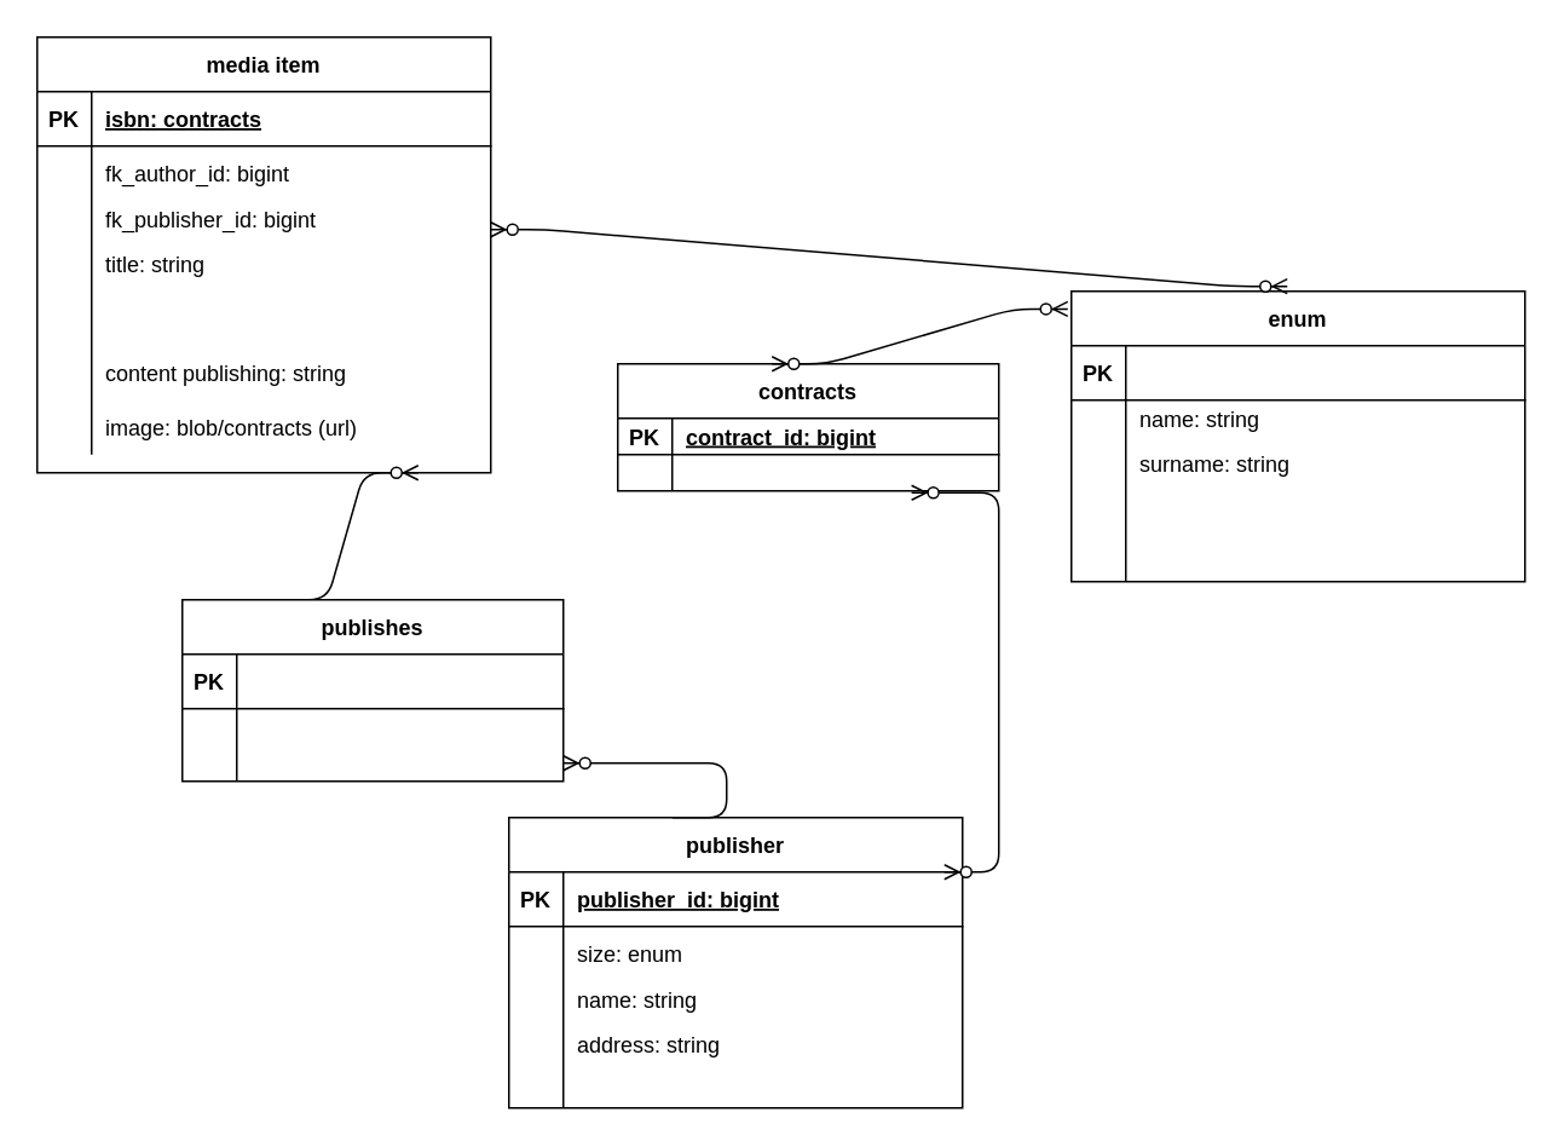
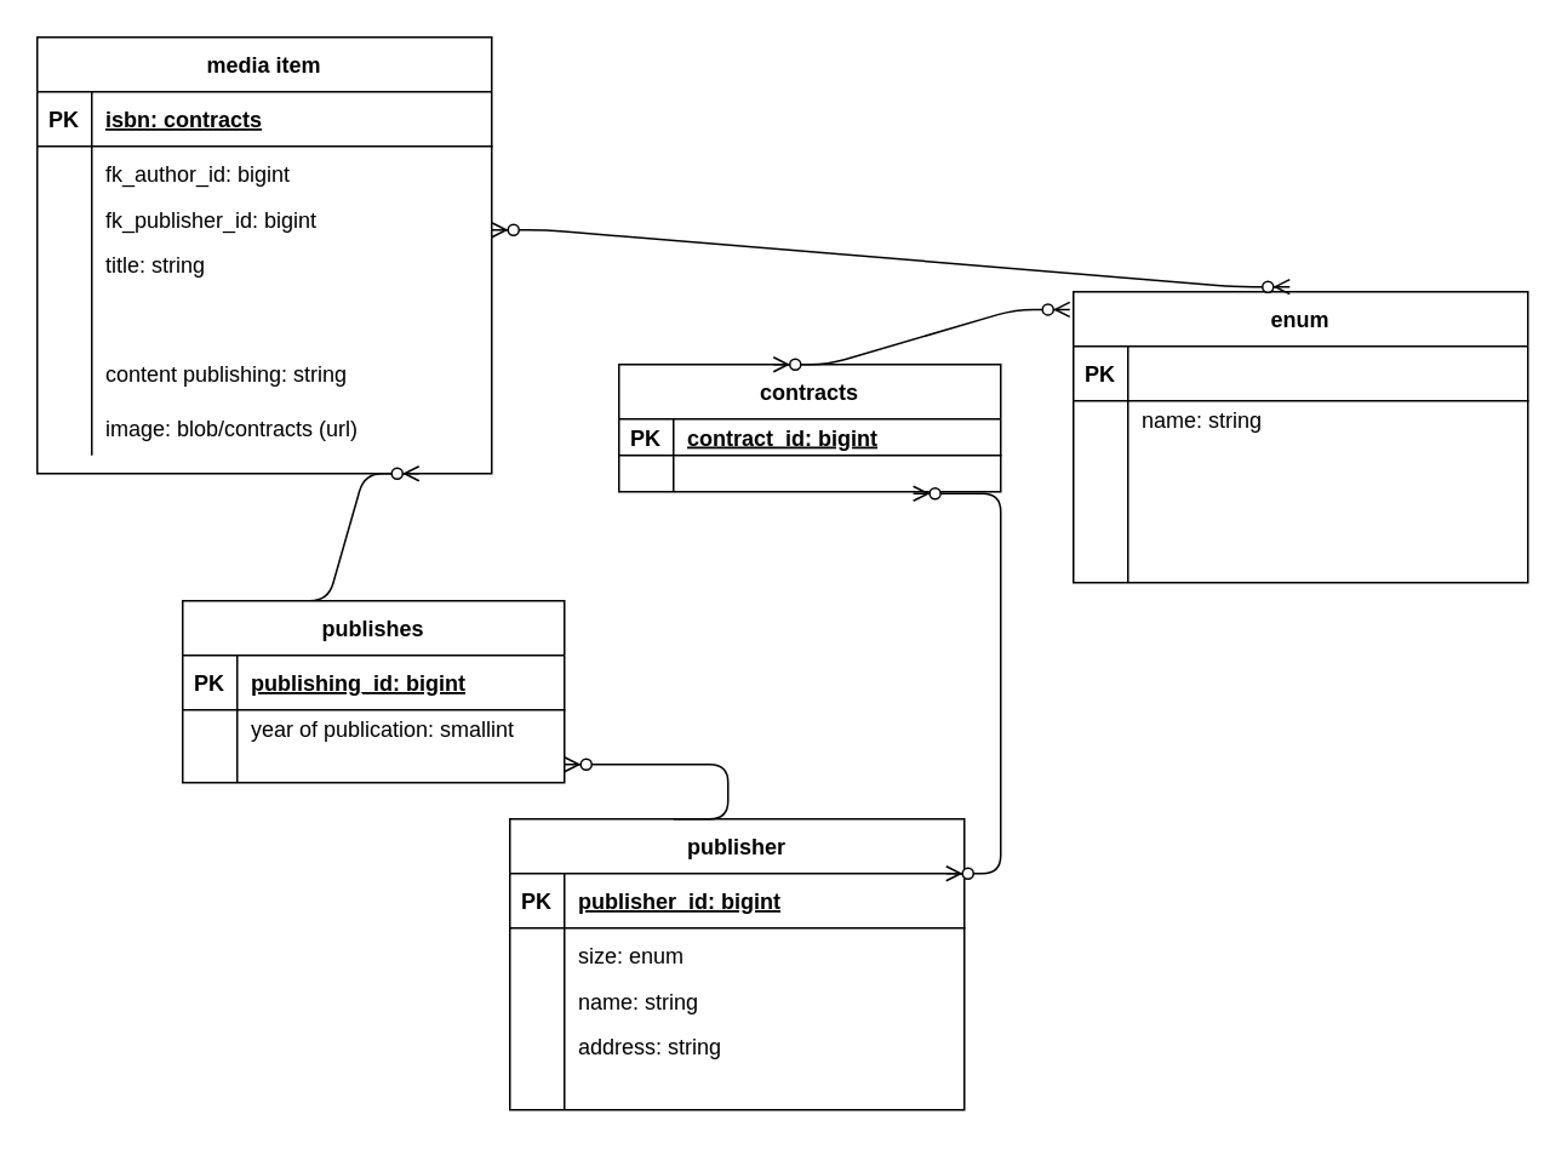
  <mxCell id="0" />
  <mxCell id="1" parent="0" />
  <mxCell id="2" value="media item" style="shape=table;startSize=30;container=1;collapsible=1;childLayout=tableLayout;fixedRows=1;rowLines=0;fontStyle=1;align=center;resizeLast=1;" parent="1" vertex="1"><mxGeometry x="20" y="20" width="250" height="240" as="geometry" /></mxCell>
  <mxCell id="3" value="" style="shape=partialRectangle;collapsible=0;dropTarget=0;pointerEvents=0;fillColor=none;points=[[0,0.5],[1,0.5]];portConstraint=eastwest;top=0;left=0;right=0;bottom=1;" parent="2" vertex="1"><mxGeometry y="30" width="250" height="30" as="geometry" /></mxCell>
  <mxCell id="4" value="PK" style="shape=partialRectangle;overflow=hidden;connectable=0;fillColor=none;top=0;left=0;bottom=0;right=0;fontStyle=1;" parent="3" vertex="1"><mxGeometry width="30" height="30" as="geometry" /></mxCell>
  <mxCell id="5" value="isbn: contracts" style="shape=partialRectangle;overflow=hidden;connectable=0;fillColor=none;top=0;left=0;bottom=0;right=0;align=left;spacingLeft=6;fontStyle=5;" parent="3" vertex="1"><mxGeometry x="30" width="220" height="30" as="geometry" /></mxCell>
  <mxCell id="6" value="" style="shape=partialRectangle;collapsible=0;dropTarget=0;pointerEvents=0;fillColor=none;points=[[0,0.5],[1,0.5]];portConstraint=eastwest;top=0;left=0;right=0;bottom=0;" parent="2" vertex="1"><mxGeometry y="60" width="250" height="30" as="geometry" /></mxCell>
  <mxCell id="7" value="" style="shape=partialRectangle;overflow=hidden;connectable=0;fillColor=none;top=0;left=0;bottom=0;right=0;" parent="6" vertex="1"><mxGeometry width="30" height="30" as="geometry" /></mxCell>
  <mxCell id="8" value="fk_author_id: bigint" style="shape=partialRectangle;overflow=hidden;connectable=0;fillColor=none;top=0;left=0;bottom=0;right=0;align=left;spacingLeft=6;" parent="6" vertex="1"><mxGeometry x="30" width="220" height="30" as="geometry" /></mxCell>
  <mxCell id="9" value="" style="shape=partialRectangle;collapsible=0;dropTarget=0;pointerEvents=0;fillColor=none;points=[[0,0.5],[1,0.5]];portConstraint=eastwest;top=0;left=0;right=0;bottom=0;" parent="2" vertex="1"><mxGeometry y="90" width="250" height="20" as="geometry" /></mxCell>
  <mxCell id="10" value="" style="shape=partialRectangle;overflow=hidden;connectable=0;fillColor=none;top=0;left=0;bottom=0;right=0;" parent="9" vertex="1"><mxGeometry width="30" height="20" as="geometry" /></mxCell>
  <mxCell id="11" value="fk_publisher_id: bigint" style="shape=partialRectangle;overflow=hidden;connectable=0;fillColor=none;top=0;left=0;bottom=0;right=0;align=left;spacingLeft=6;" parent="9" vertex="1"><mxGeometry x="30" width="220" height="20" as="geometry" /></mxCell>
  <mxCell id="12" value="" style="shape=partialRectangle;collapsible=0;dropTarget=0;pointerEvents=0;fillColor=none;points=[[0,0.5],[1,0.5]];portConstraint=eastwest;top=0;left=0;right=0;bottom=0;" parent="2" vertex="1"><mxGeometry y="110" width="250" height="30" as="geometry" /></mxCell>
  <mxCell id="13" value="" style="shape=partialRectangle;overflow=hidden;connectable=0;fillColor=none;top=0;left=0;bottom=0;right=0;" parent="12" vertex="1"><mxGeometry width="30" height="30" as="geometry" /></mxCell>
  <mxCell id="14" value="title: string" style="shape=partialRectangle;overflow=hidden;connectable=0;fillColor=none;top=0;left=0;bottom=0;right=0;align=left;spacingLeft=6;" parent="12" vertex="1"><mxGeometry x="30" width="220" height="30" as="geometry" /></mxCell>
  <mxCell id="15" value="" style="shape=partialRectangle;collapsible=0;dropTarget=0;pointerEvents=0;fillColor=none;points=[[0,0.5],[1,0.5]];portConstraint=eastwest;top=0;left=0;right=0;bottom=0;" parent="2" vertex="1"><mxGeometry y="140" width="250" height="30" as="geometry" /></mxCell>
  <mxCell id="16" value="" style="shape=partialRectangle;overflow=hidden;connectable=0;fillColor=none;top=0;left=0;bottom=0;right=0;" parent="15" vertex="1"><mxGeometry width="30" height="30" as="geometry" /></mxCell>
  <mxCell id="17" value="" style="shape=partialRectangle;collapsible=0;dropTarget=0;pointerEvents=0;fillColor=none;points=[[0,0.5],[1,0.5]];portConstraint=eastwest;top=0;left=0;right=0;bottom=0;" parent="2" vertex="1"><mxGeometry y="170" width="250" height="30" as="geometry" /></mxCell>
  <mxCell id="18" value="" style="shape=partialRectangle;overflow=hidden;connectable=0;fillColor=none;top=0;left=0;bottom=0;right=0;" parent="17" vertex="1"><mxGeometry width="30" height="30" as="geometry" /></mxCell>
  <mxCell id="19" value="content publishing: string" style="shape=partialRectangle;overflow=hidden;connectable=0;fillColor=none;top=0;left=0;bottom=0;right=0;align=left;spacingLeft=6;" parent="17" vertex="1"><mxGeometry x="30" width="220" height="30" as="geometry" /></mxCell>
  <mxCell id="20" value="" style="shape=partialRectangle;collapsible=0;dropTarget=0;pointerEvents=0;fillColor=none;points=[[0,0.5],[1,0.5]];portConstraint=eastwest;top=0;left=0;right=0;bottom=0;" parent="2" vertex="1"><mxGeometry y="200" width="250" height="30" as="geometry" /></mxCell>
  <mxCell id="21" value="" style="shape=partialRectangle;overflow=hidden;connectable=0;fillColor=none;top=0;left=0;bottom=0;right=0;" parent="20" vertex="1"><mxGeometry width="30" height="30" as="geometry" /></mxCell>
  <mxCell id="22" value="image: blob/contracts (url)" style="shape=partialRectangle;overflow=hidden;connectable=0;fillColor=none;top=0;left=0;bottom=0;right=0;align=left;spacingLeft=6;" parent="20" vertex="1"><mxGeometry x="30" width="220" height="30" as="geometry" /></mxCell>
  <mxCell id="23" value="enum" style="shape=table;startSize=30;container=1;collapsible=1;childLayout=tableLayout;fixedRows=1;rowLines=0;fontStyle=1;align=center;resizeLast=1;" parent="1" vertex="1"><mxGeometry x="590" y="160" width="250" height="160" as="geometry" /></mxCell>
  <mxCell id="24" value="" style="shape=partialRectangle;collapsible=0;dropTarget=0;pointerEvents=0;fillColor=none;points=[[0,0.5],[1,0.5]];portConstraint=eastwest;top=0;left=0;right=0;bottom=1;" parent="23" vertex="1"><mxGeometry y="30" width="250" height="30" as="geometry" /></mxCell>
  <mxCell id="25" value="PK" style="shape=partialRectangle;overflow=hidden;connectable=0;fillColor=none;top=0;left=0;bottom=0;right=0;fontStyle=1;" parent="24" vertex="1"><mxGeometry width="30" height="30" as="geometry" /></mxCell>
  <mxCell id="26" value="" style="shape=partialRectangle;collapsible=0;dropTarget=0;pointerEvents=0;fillColor=none;points=[[0,0.5],[1,0.5]];portConstraint=eastwest;top=0;left=0;right=0;bottom=0;" parent="23" vertex="1"><mxGeometry y="60" width="250" height="20" as="geometry" /></mxCell>
  <mxCell id="27" value="" style="shape=partialRectangle;overflow=hidden;connectable=0;fillColor=none;top=0;left=0;bottom=0;right=0;" parent="26" vertex="1"><mxGeometry width="30" height="20" as="geometry" /></mxCell>
  <mxCell id="28" value="name: string" style="shape=partialRectangle;overflow=hidden;connectable=0;fillColor=none;top=0;left=0;bottom=0;right=0;align=left;spacingLeft=6;" parent="26" vertex="1"><mxGeometry x="30" width="220" height="20" as="geometry" /></mxCell>
  <mxCell id="29" value="" style="shape=partialRectangle;collapsible=0;dropTarget=0;pointerEvents=0;fillColor=none;points=[[0,0.5],[1,0.5]];portConstraint=eastwest;top=0;left=0;right=0;bottom=0;" parent="23" vertex="1"><mxGeometry y="80" width="250" height="30" as="geometry" /></mxCell>
  <mxCell id="30" value="" style="shape=partialRectangle;overflow=hidden;connectable=0;fillColor=none;top=0;left=0;bottom=0;right=0;" parent="29" vertex="1"><mxGeometry width="30" height="30" as="geometry" /></mxCell>
- <mxCell id="31" value="surname: string" style="shape=partialRectangle;overflow=hidden;connectable=0;fillColor=none;top=0;left=0;bottom=0;right=0;align=left;spacingLeft=6;" parent="29" vertex="1"><mxGeometry x="30" width="220" height="30" as="geometry" /></mxCell>
  <mxCell id="32" value="" style="shape=partialRectangle;collapsible=0;dropTarget=0;pointerEvents=0;fillColor=none;points=[[0,0.5],[1,0.5]];portConstraint=eastwest;top=0;left=0;right=0;bottom=0;" parent="23" vertex="1"><mxGeometry y="110" width="250" height="30" as="geometry" /></mxCell>
  <mxCell id="33" value="" style="shape=partialRectangle;overflow=hidden;connectable=0;fillColor=none;top=0;left=0;bottom=0;right=0;" parent="32" vertex="1"><mxGeometry width="30" height="30" as="geometry" /></mxCell>
  <mxCell id="34" value="" style="shape=partialRectangle;overflow=hidden;connectable=0;fillColor=none;top=0;left=0;bottom=0;right=0;align=left;spacingLeft=6;" parent="32" vertex="1"><mxGeometry x="30" width="220" height="30" as="geometry" /></mxCell>
  <mxCell id="35" value="" style="shape=partialRectangle;collapsible=0;dropTarget=0;pointerEvents=0;fillColor=none;points=[[0,0.5],[1,0.5]];portConstraint=eastwest;top=0;left=0;right=0;bottom=0;" parent="23" vertex="1"><mxGeometry y="140" width="250" height="20" as="geometry" /></mxCell>
  <mxCell id="36" value="" style="shape=partialRectangle;overflow=hidden;connectable=0;fillColor=none;top=0;left=0;bottom=0;right=0;" parent="35" vertex="1"><mxGeometry width="30" height="20" as="geometry" /></mxCell>
  <mxCell id="37" value="" style="shape=partialRectangle;overflow=hidden;connectable=0;fillColor=none;top=0;left=0;bottom=0;right=0;align=left;spacingLeft=6;" parent="35" vertex="1"><mxGeometry x="30" width="220" height="20" as="geometry" /></mxCell>
  <mxCell id="38" value="contracts" style="shape=table;startSize=30;container=1;collapsible=1;childLayout=tableLayout;fixedRows=1;rowLines=0;fontStyle=1;align=center;resizeLast=1;" parent="1" vertex="1"><mxGeometry x="340" y="200" width="210" height="70" as="geometry" /></mxCell>
  <mxCell id="39" value="" style="shape=partialRectangle;collapsible=0;dropTarget=0;pointerEvents=0;fillColor=none;points=[[0,0.5],[1,0.5]];portConstraint=eastwest;top=0;left=0;right=0;bottom=1;" parent="38" vertex="1"><mxGeometry y="30" width="210" height="20" as="geometry" /></mxCell>
  <mxCell id="40" value="PK" style="shape=partialRectangle;overflow=hidden;connectable=0;fillColor=none;top=0;left=0;bottom=0;right=0;fontStyle=1;" parent="39" vertex="1"><mxGeometry width="30" height="20" as="geometry" /></mxCell>
  <mxCell id="41" value="contract_id: bigint" style="shape=partialRectangle;overflow=hidden;connectable=0;fillColor=none;top=0;left=0;bottom=0;right=0;align=left;spacingLeft=6;fontStyle=5;" parent="39" vertex="1"><mxGeometry x="30" width="180" height="20" as="geometry" /></mxCell>
  <mxCell id="42" value="" style="shape=partialRectangle;collapsible=0;dropTarget=0;pointerEvents=0;fillColor=none;points=[[0,0.5],[1,0.5]];portConstraint=eastwest;top=0;left=0;right=0;bottom=0;" parent="38" vertex="1"><mxGeometry y="50" width="210" height="20" as="geometry" /></mxCell>
  <mxCell id="43" value="" style="shape=partialRectangle;overflow=hidden;connectable=0;fillColor=none;top=0;left=0;bottom=0;right=0;" parent="42" vertex="1"><mxGeometry width="30" height="20" as="geometry" /></mxCell>
  <mxCell id="44" value="" style="shape=partialRectangle;overflow=hidden;connectable=0;fillColor=none;top=0;left=0;bottom=0;right=0;align=left;spacingLeft=6;" parent="42" vertex="1"><mxGeometry x="30" width="180" height="20" as="geometry" /></mxCell>
  <mxCell id="45" value="" style="edgeStyle=entityRelationEdgeStyle;fontSize=12;html=1;endArrow=ERzeroToMany;endFill=1;" parent="1" edge="1"><mxGeometry width="100" height="100" relative="1" as="geometry"><mxPoint x="150" y="330" as="sourcePoint" /><mxPoint x="230" y="260" as="targetPoint" /></mxGeometry></mxCell>
  <mxCell id="46" value="publisher" style="shape=table;startSize=30;container=1;collapsible=1;childLayout=tableLayout;fixedRows=1;rowLines=0;fontStyle=1;align=center;resizeLast=1;" parent="1" vertex="1"><mxGeometry x="280" y="450" width="250" height="160" as="geometry" /></mxCell>
  <mxCell id="47" value="" style="shape=partialRectangle;collapsible=0;dropTarget=0;pointerEvents=0;fillColor=none;points=[[0,0.5],[1,0.5]];portConstraint=eastwest;top=0;left=0;right=0;bottom=1;" parent="46" vertex="1"><mxGeometry y="30" width="250" height="30" as="geometry" /></mxCell>
  <mxCell id="48" value="PK" style="shape=partialRectangle;overflow=hidden;connectable=0;fillColor=none;top=0;left=0;bottom=0;right=0;fontStyle=1;" parent="47" vertex="1"><mxGeometry width="30" height="30" as="geometry" /></mxCell>
  <mxCell id="49" value="publisher_id: bigint" style="shape=partialRectangle;overflow=hidden;connectable=0;fillColor=none;top=0;left=0;bottom=0;right=0;align=left;spacingLeft=6;fontStyle=5;" parent="47" vertex="1"><mxGeometry x="30" width="220" height="30" as="geometry" /></mxCell>
  <mxCell id="50" value="" style="shape=partialRectangle;collapsible=0;dropTarget=0;pointerEvents=0;fillColor=none;points=[[0,0.5],[1,0.5]];portConstraint=eastwest;top=0;left=0;right=0;bottom=0;" parent="46" vertex="1"><mxGeometry y="60" width="250" height="30" as="geometry" /></mxCell>
  <mxCell id="51" value="" style="shape=partialRectangle;overflow=hidden;connectable=0;fillColor=none;top=0;left=0;bottom=0;right=0;" parent="50" vertex="1"><mxGeometry width="30" height="30" as="geometry" /></mxCell>
  <mxCell id="52" value="size: enum" style="shape=partialRectangle;overflow=hidden;connectable=0;fillColor=none;top=0;left=0;bottom=0;right=0;align=left;spacingLeft=6;" parent="50" vertex="1"><mxGeometry x="30" width="220" height="30" as="geometry" /></mxCell>
  <mxCell id="53" value="" style="shape=partialRectangle;collapsible=0;dropTarget=0;pointerEvents=0;fillColor=none;points=[[0,0.5],[1,0.5]];portConstraint=eastwest;top=0;left=0;right=0;bottom=0;" parent="46" vertex="1"><mxGeometry y="90" width="250" height="20" as="geometry" /></mxCell>
  <mxCell id="54" value="" style="shape=partialRectangle;overflow=hidden;connectable=0;fillColor=none;top=0;left=0;bottom=0;right=0;" parent="53" vertex="1"><mxGeometry width="30" height="20" as="geometry" /></mxCell>
  <mxCell id="55" value="name: string" style="shape=partialRectangle;overflow=hidden;connectable=0;fillColor=none;top=0;left=0;bottom=0;right=0;align=left;spacingLeft=6;" parent="53" vertex="1"><mxGeometry x="30" width="220" height="20" as="geometry" /></mxCell>
  <mxCell id="56" value="" style="shape=partialRectangle;collapsible=0;dropTarget=0;pointerEvents=0;fillColor=none;points=[[0,0.5],[1,0.5]];portConstraint=eastwest;top=0;left=0;right=0;bottom=0;" parent="46" vertex="1"><mxGeometry y="110" width="250" height="30" as="geometry" /></mxCell>
  <mxCell id="57" value="" style="shape=partialRectangle;overflow=hidden;connectable=0;fillColor=none;top=0;left=0;bottom=0;right=0;" parent="56" vertex="1"><mxGeometry width="30" height="30" as="geometry" /></mxCell>
  <mxCell id="58" value="address: string" style="shape=partialRectangle;overflow=hidden;connectable=0;fillColor=none;top=0;left=0;bottom=0;right=0;align=left;spacingLeft=6;" parent="56" vertex="1"><mxGeometry x="30" width="220" height="30" as="geometry" /></mxCell>
  <mxCell id="59" value="" style="shape=partialRectangle;collapsible=0;dropTarget=0;pointerEvents=0;fillColor=none;points=[[0,0.5],[1,0.5]];portConstraint=eastwest;top=0;left=0;right=0;bottom=0;" parent="46" vertex="1"><mxGeometry y="140" width="250" height="20" as="geometry" /></mxCell>
  <mxCell id="60" value="" style="shape=partialRectangle;overflow=hidden;connectable=0;fillColor=none;top=0;left=0;bottom=0;right=0;" parent="59" vertex="1"><mxGeometry width="30" height="20" as="geometry" /></mxCell>
  <mxCell id="61" value="" style="shape=partialRectangle;overflow=hidden;connectable=0;fillColor=none;top=0;left=0;bottom=0;right=0;align=left;spacingLeft=6;" parent="59" vertex="1"><mxGeometry x="30" width="220" height="20" as="geometry" /></mxCell>
  <mxCell id="62" value="publishes" style="shape=table;startSize=30;container=1;collapsible=1;childLayout=tableLayout;fixedRows=1;rowLines=0;fontStyle=1;align=center;resizeLast=1;" parent="1" vertex="1"><mxGeometry x="100" y="330" width="210" height="100" as="geometry" /></mxCell>
  <mxCell id="63" value="" style="shape=partialRectangle;collapsible=0;dropTarget=0;pointerEvents=0;fillColor=none;points=[[0,0.5],[1,0.5]];portConstraint=eastwest;top=0;left=0;right=0;bottom=1;" parent="62" vertex="1"><mxGeometry y="30" width="210" height="30" as="geometry" /></mxCell>
  <mxCell id="64" value="PK" style="shape=partialRectangle;overflow=hidden;connectable=0;fillColor=none;top=0;left=0;bottom=0;right=0;fontStyle=1;" parent="63" vertex="1"><mxGeometry width="30" height="30" as="geometry" /></mxCell>
+ <mxCell id="65" value="publishing_id: bigint" style="shape=partialRectangle;overflow=hidden;connectable=0;fillColor=none;top=0;left=0;bottom=0;right=0;align=left;spacingLeft=6;fontStyle=5;" parent="63" vertex="1"><mxGeometry x="30" width="180" height="30" as="geometry" /></mxCell>
  <mxCell id="66" value="" style="shape=partialRectangle;collapsible=0;dropTarget=0;pointerEvents=0;fillColor=none;points=[[0,0.5],[1,0.5]];portConstraint=eastwest;top=0;left=0;right=0;bottom=0;" parent="62" vertex="1"><mxGeometry y="60" width="210" height="20" as="geometry" /></mxCell>
  <mxCell id="67" value="" style="shape=partialRectangle;overflow=hidden;connectable=0;fillColor=none;top=0;left=0;bottom=0;right=0;" parent="66" vertex="1"><mxGeometry width="30" height="20" as="geometry" /></mxCell>
+ <mxCell id="68" value="year of publication: smallint" style="shape=partialRectangle;overflow=hidden;connectable=0;fillColor=none;top=0;left=0;bottom=0;right=0;align=left;spacingLeft=6;" parent="66" vertex="1"><mxGeometry x="30" width="180" height="20" as="geometry" /></mxCell>
  <mxCell id="69" value="" style="shape=partialRectangle;collapsible=0;dropTarget=0;pointerEvents=0;fillColor=none;points=[[0,0.5],[1,0.5]];portConstraint=eastwest;top=0;left=0;right=0;bottom=0;" parent="62" vertex="1"><mxGeometry y="80" width="210" height="20" as="geometry" /></mxCell>
  <mxCell id="70" value="" style="shape=partialRectangle;overflow=hidden;connectable=0;fillColor=none;top=0;left=0;bottom=0;right=0;" parent="69" vertex="1"><mxGeometry width="30" height="20" as="geometry" /></mxCell>
  <mxCell id="71" value="" style="shape=partialRectangle;overflow=hidden;connectable=0;fillColor=none;top=0;left=0;bottom=0;right=0;align=left;spacingLeft=6;" parent="69" vertex="1"><mxGeometry x="30" width="180" height="20" as="geometry" /></mxCell>
  <mxCell id="72" value="" style="edgeStyle=entityRelationEdgeStyle;fontSize=12;html=1;endArrow=ERzeroToMany;endFill=1;" parent="1" target="69" edge="1"><mxGeometry width="100" height="100" relative="1" as="geometry"><mxPoint x="370" y="450" as="sourcePoint" /><mxPoint x="450" y="380" as="targetPoint" /></mxGeometry></mxCell>
  <mxCell id="73" value="" style="edgeStyle=entityRelationEdgeStyle;fontSize=12;html=1;endArrow=ERzeroToMany;endFill=1;startArrow=ERzeroToMany;entryX=0.771;entryY=1.05;entryDx=0;entryDy=0;entryPerimeter=0;" parent="1" target="42" edge="1"><mxGeometry width="100" height="100" relative="1" as="geometry"><mxPoint x="520" y="480" as="sourcePoint" /><mxPoint x="620" y="380" as="targetPoint" /></mxGeometry></mxCell>
  <mxCell id="74" value="" style="edgeStyle=entityRelationEdgeStyle;fontSize=12;html=1;endArrow=ERzeroToMany;endFill=1;startArrow=ERzeroToMany;entryX=-0.008;entryY=0.061;entryDx=0;entryDy=0;entryPerimeter=0;" parent="1" target="23" edge="1"><mxGeometry width="100" height="100" relative="1" as="geometry"><mxPoint x="425" y="200" as="sourcePoint" /><mxPoint x="525" y="100" as="targetPoint" /></mxGeometry></mxCell>
  <mxCell id="75" value="" style="edgeStyle=entityRelationEdgeStyle;fontSize=12;html=1;endArrow=ERzeroToMany;endFill=1;startArrow=ERzeroToMany;entryX=0.476;entryY=-0.017;entryDx=0;entryDy=0;entryPerimeter=0;exitX=1;exitY=-0.133;exitDx=0;exitDy=0;exitPerimeter=0;" parent="1" source="12" target="23" edge="1"><mxGeometry width="100" height="100" relative="1" as="geometry"><mxPoint x="360" y="129.02" as="sourcePoint" /><mxPoint x="523" y="100" as="targetPoint" /></mxGeometry></mxCell>
